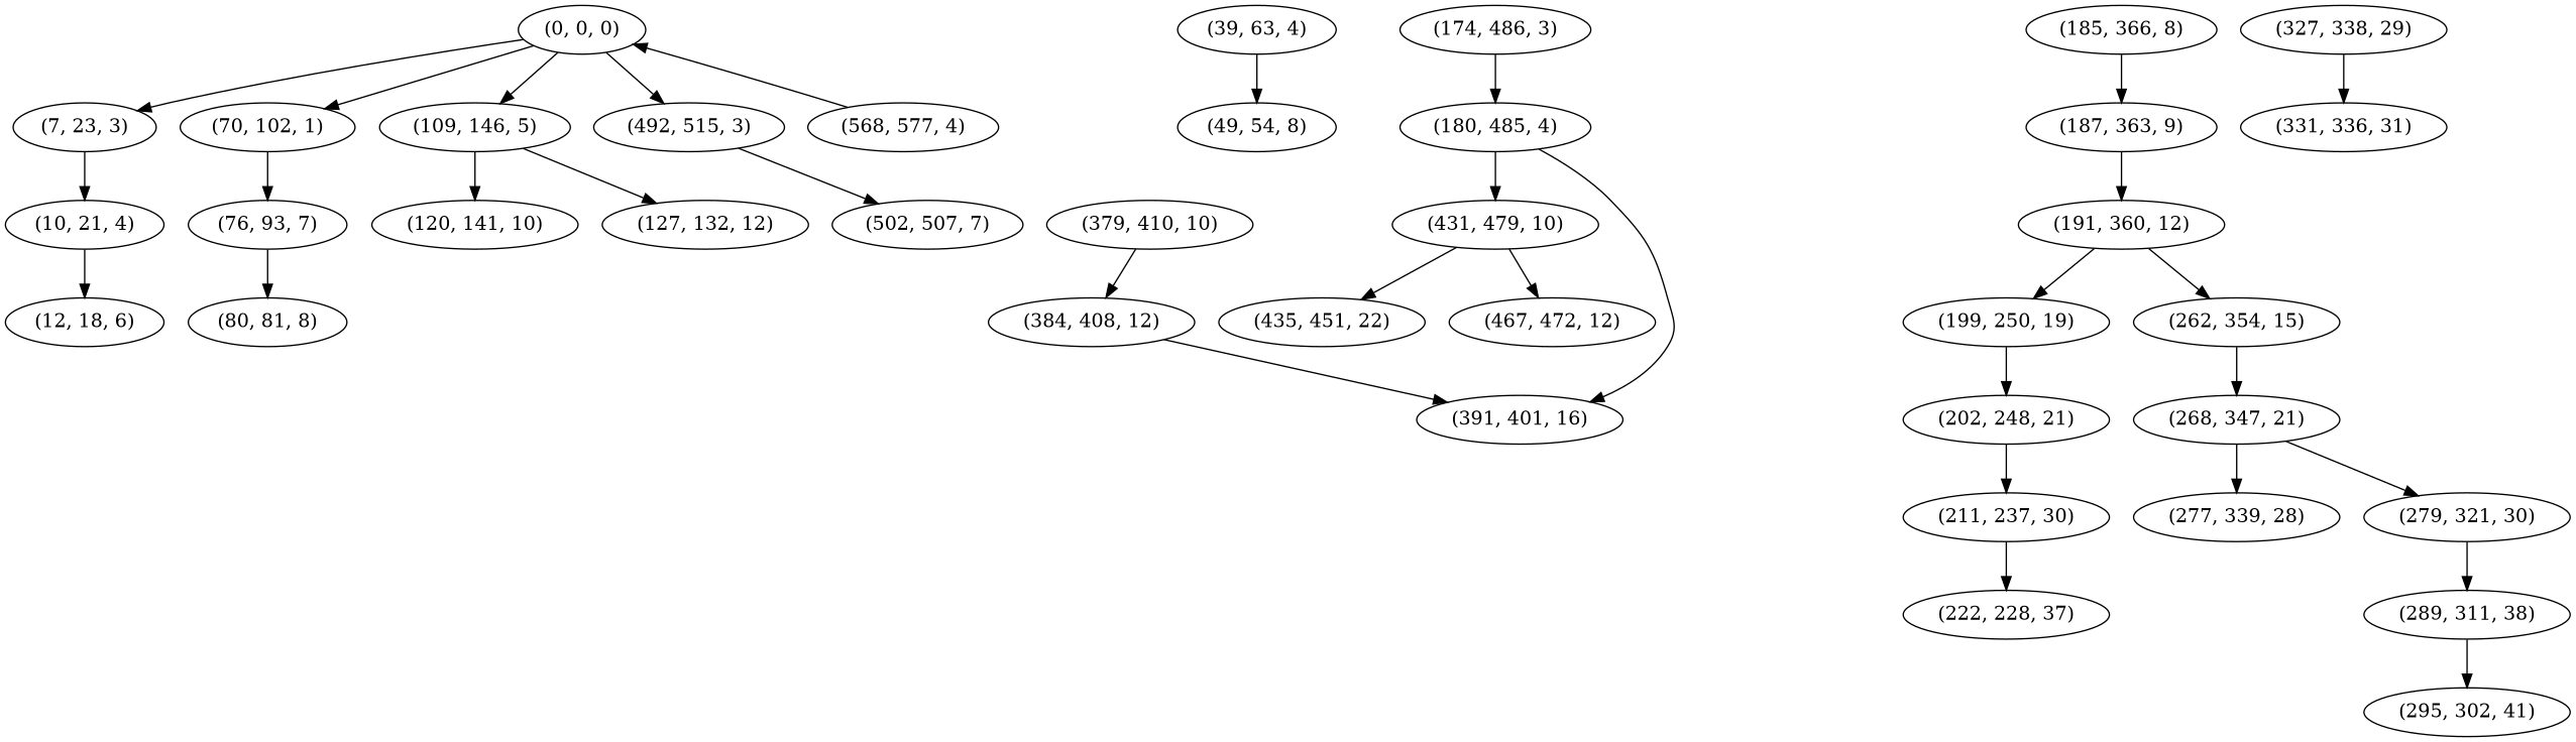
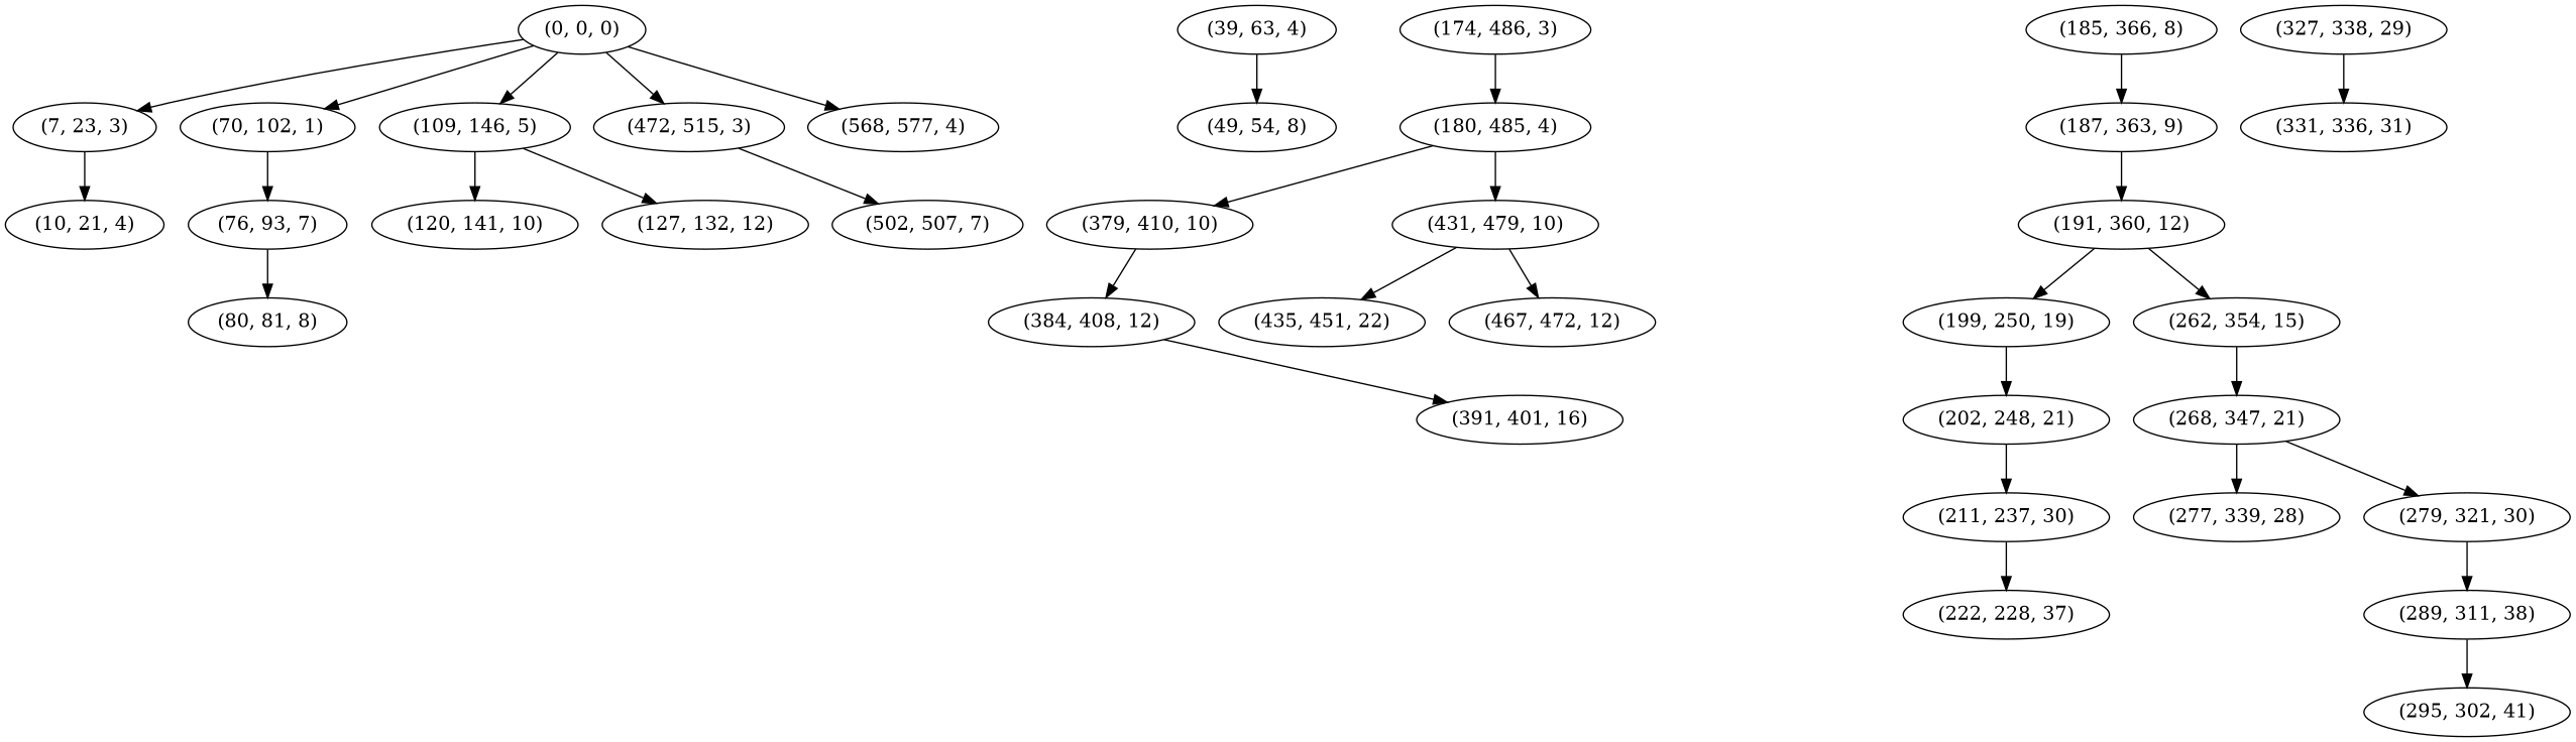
  digraph {
    "(0, 0, 0)"
    "(7, 23, 3)"
    "(70, 102, 1)"
    "(109, 146, 5)"
-   "(492, 515, 3)"
+   "(492, 515, 3)" [label="(472, 515, 3)"]
    "(568, 577, 4)"
    "(10, 21, 4)"
    "(39, 63, 4)"
    "(49, 54, 8)"
    "(76, 93, 7)"
    "(120, 141, 10)"
    "(127, 132, 12)"
    "(174, 486, 3)"
    "(180, 485, 4)"
    "(502, 507, 7)"
-   "(12, 18, 6)"
    n17 [label="(80, 81, 8)"]
    "(379, 410, 10)"
    "(431, 479, 10)"
    "(185, 366, 8)"
    "(187, 363, 9)"
    "(384, 408, 12)"
    n23 [label="(435, 451, 22)"]
    "(467, 472, 12)"
    "(191, 360, 12)"
    "(199, 250, 19)"
    "(262, 354, 15)"
    "(202, 248, 21)"
    "(268, 347, 21)"
    "(211, 237, 30)"
    "(222, 228, 37)"
    "(277, 339, 28)"
    "(279, 321, 30)"
    "(289, 311, 38)"
    "(327, 338, 29)"
    "(331, 336, 31)"
    "(295, 302, 41)"
    "(391, 401, 16)"
    "(0, 0, 0)" -> "(7, 23, 3)"
    "(0, 0, 0)" -> "(70, 102, 1)"
    "(0, 0, 0)" -> "(109, 146, 5)"
    "(0, 0, 0)" -> "(492, 515, 3)"
-   "(568, 577, 4)" -> "(0, 0, 0)"
+   "(0, 0, 0)" -> "(568, 577, 4)"
    "(7, 23, 3)" -> "(10, 21, 4)"
    "(70, 102, 1)" -> "(76, 93, 7)"
    "(109, 146, 5)" -> "(120, 141, 10)"
    "(109, 146, 5)" -> "(127, 132, 12)"
    "(492, 515, 3)" -> "(502, 507, 7)"
-   "(10, 21, 4)" -> "(12, 18, 6)"
    "(39, 63, 4)" -> "(49, 54, 8)"
    "(76, 93, 7)" -> n17
    "(174, 486, 3)" -> "(180, 485, 4)"
-   "(180, 485, 4)" -> "(391, 401, 16)"
+   "(180, 485, 4)" -> "(379, 410, 10)"
    "(180, 485, 4)" -> "(431, 479, 10)"
    "(379, 410, 10)" -> "(384, 408, 12)"
    "(431, 479, 10)" -> n23
    "(431, 479, 10)" -> "(467, 472, 12)"
    "(185, 366, 8)" -> "(187, 363, 9)"
    "(187, 363, 9)" -> "(191, 360, 12)"
    "(384, 408, 12)" -> "(391, 401, 16)"
    "(191, 360, 12)" -> "(199, 250, 19)"
    "(191, 360, 12)" -> "(262, 354, 15)"
    "(199, 250, 19)" -> "(202, 248, 21)"
    "(262, 354, 15)" -> "(268, 347, 21)"
    "(202, 248, 21)" -> "(211, 237, 30)"
    "(268, 347, 21)" -> "(277, 339, 28)"
    "(268, 347, 21)" -> "(279, 321, 30)"
    "(211, 237, 30)" -> "(222, 228, 37)"
    "(279, 321, 30)" -> "(289, 311, 38)"
    "(289, 311, 38)" -> "(295, 302, 41)"
    "(327, 338, 29)" -> "(331, 336, 31)"
  }
